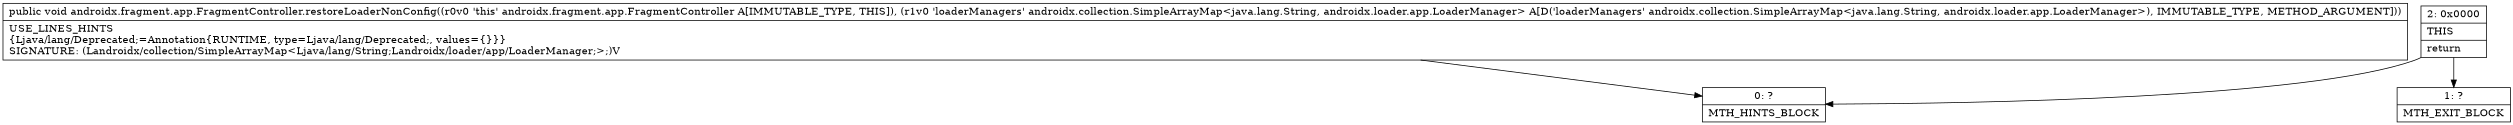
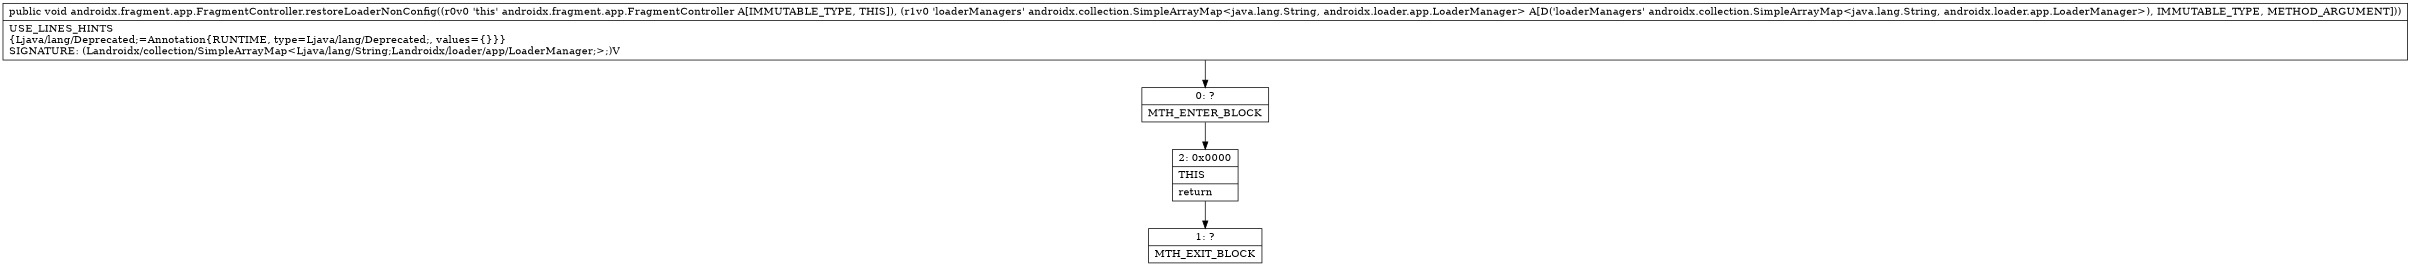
  digraph {
    node [shape=record]
-   n1 [label="{0\:\ ?|MTH_HINTS_BLOCK\l}"]
+   n1 [label="{0\:\ ?|MTH_ENTER_BLOCK\l}"]
    n2 [label="{2\:\ 0x0000|THIS\l|return\l}"]
    n3 [label="{1\:\ ?|MTH_EXIT_BLOCK\l}"]
    n4 [label="{public void androidx.fragment.app.FragmentController.restoreLoaderNonConfig((r0v0 'this' androidx.fragment.app.FragmentController A[IMMUTABLE_TYPE, THIS]), (r1v0 'loaderManagers' androidx.collection.SimpleArrayMap\<java.lang.String, androidx.loader.app.LoaderManager\> A[D('loaderManagers' androidx.collection.SimpleArrayMap\<java.lang.String, androidx.loader.app.LoaderManager\>), IMMUTABLE_TYPE, METHOD_ARGUMENT]))  | USE_LINES_HINTS\l\{Ljava\/lang\/Deprecated;=Annotation\{RUNTIME, type=Ljava\/lang\/Deprecated;, values=\{\}\}\}\lSIGNATURE: (Landroidx\/collection\/SimpleArrayMap\<Ljava\/lang\/String;Landroidx\/loader\/app\/LoaderManager;\>;)V\l}"]
-   n2 -> n1
+   n1 -> n2
    n2 -> n3
    n4 -> n1
  }
